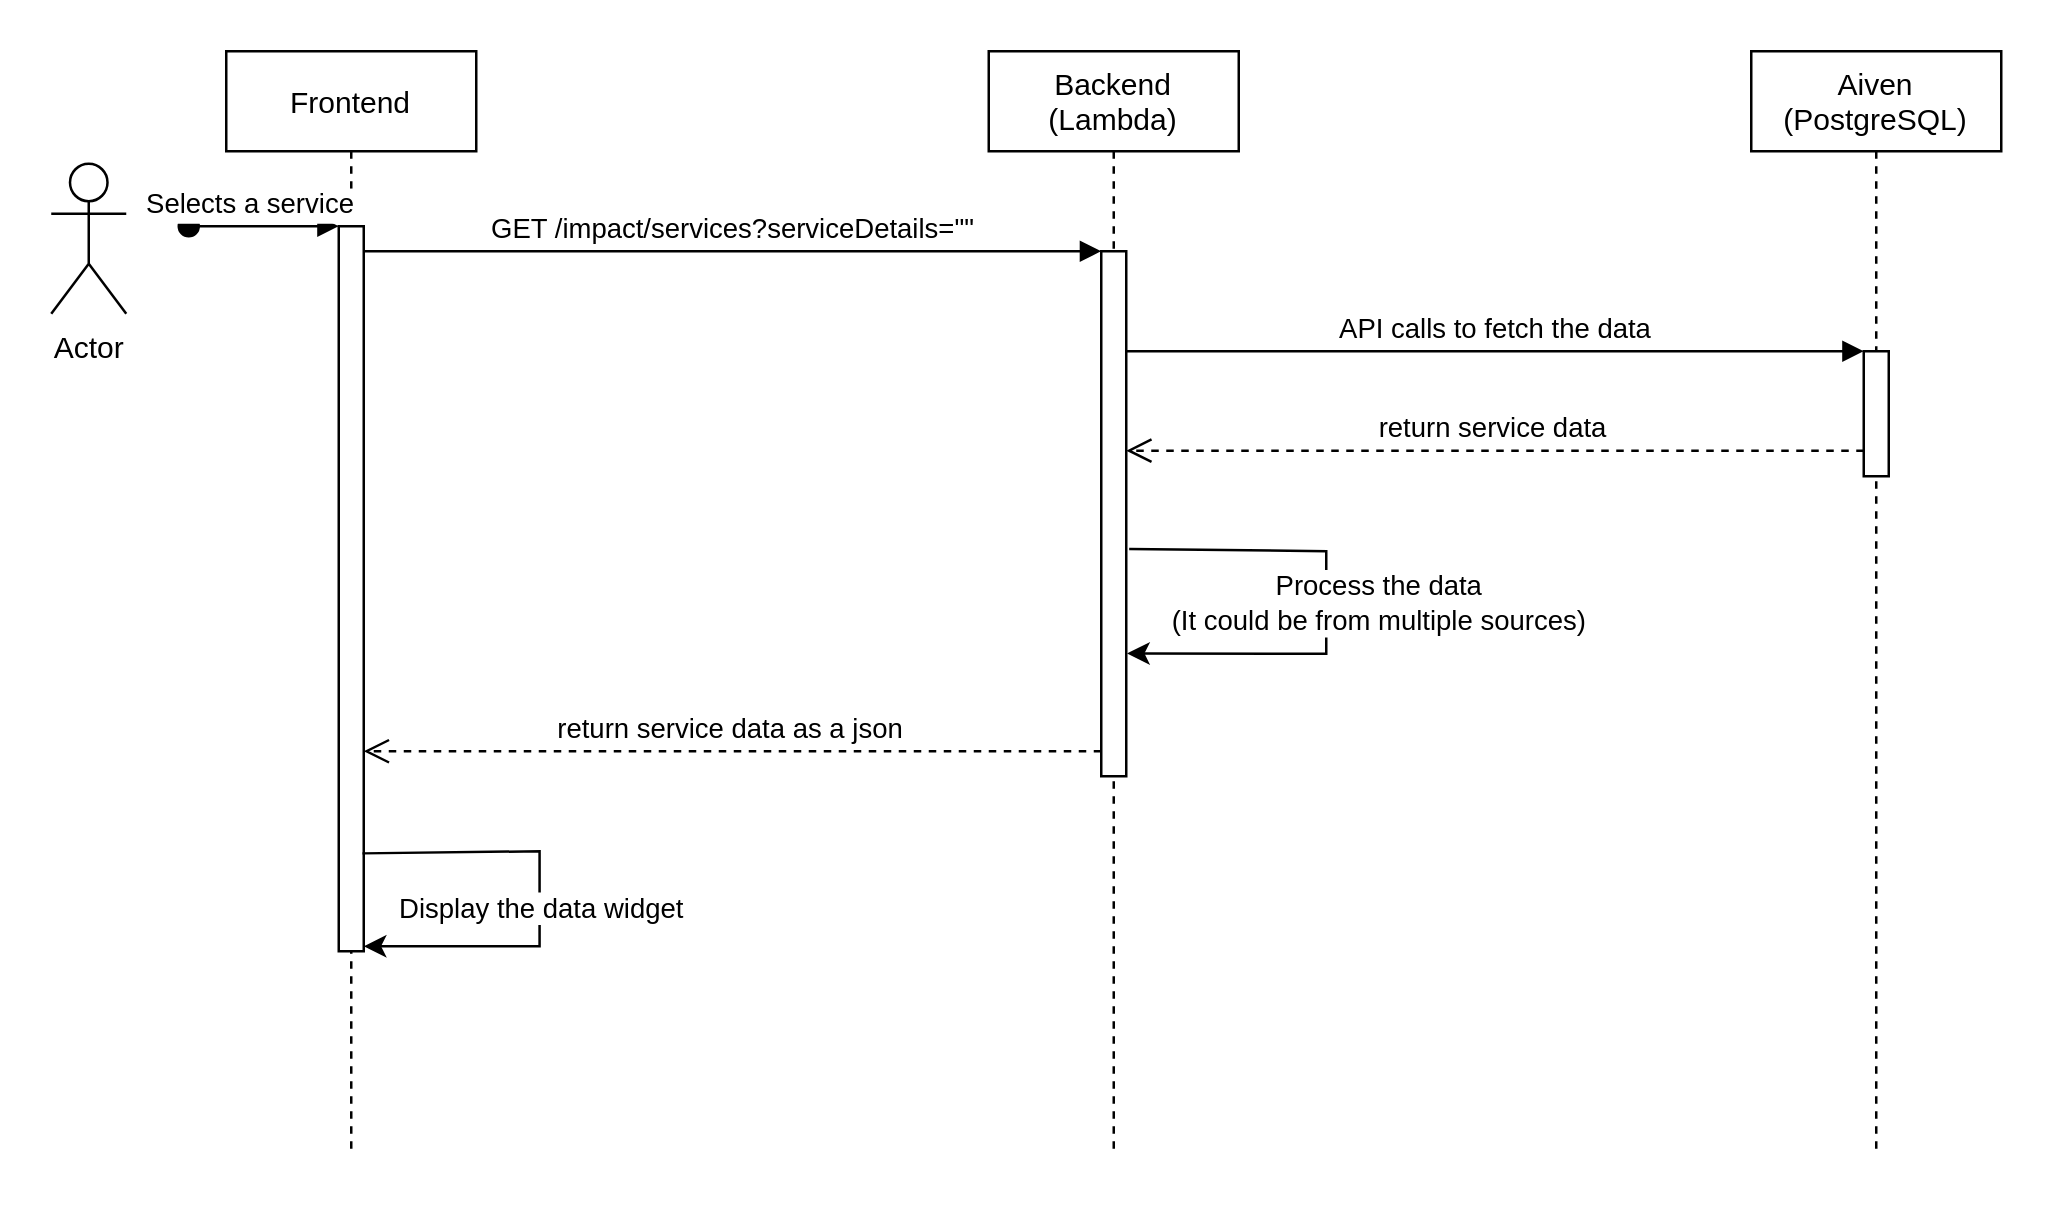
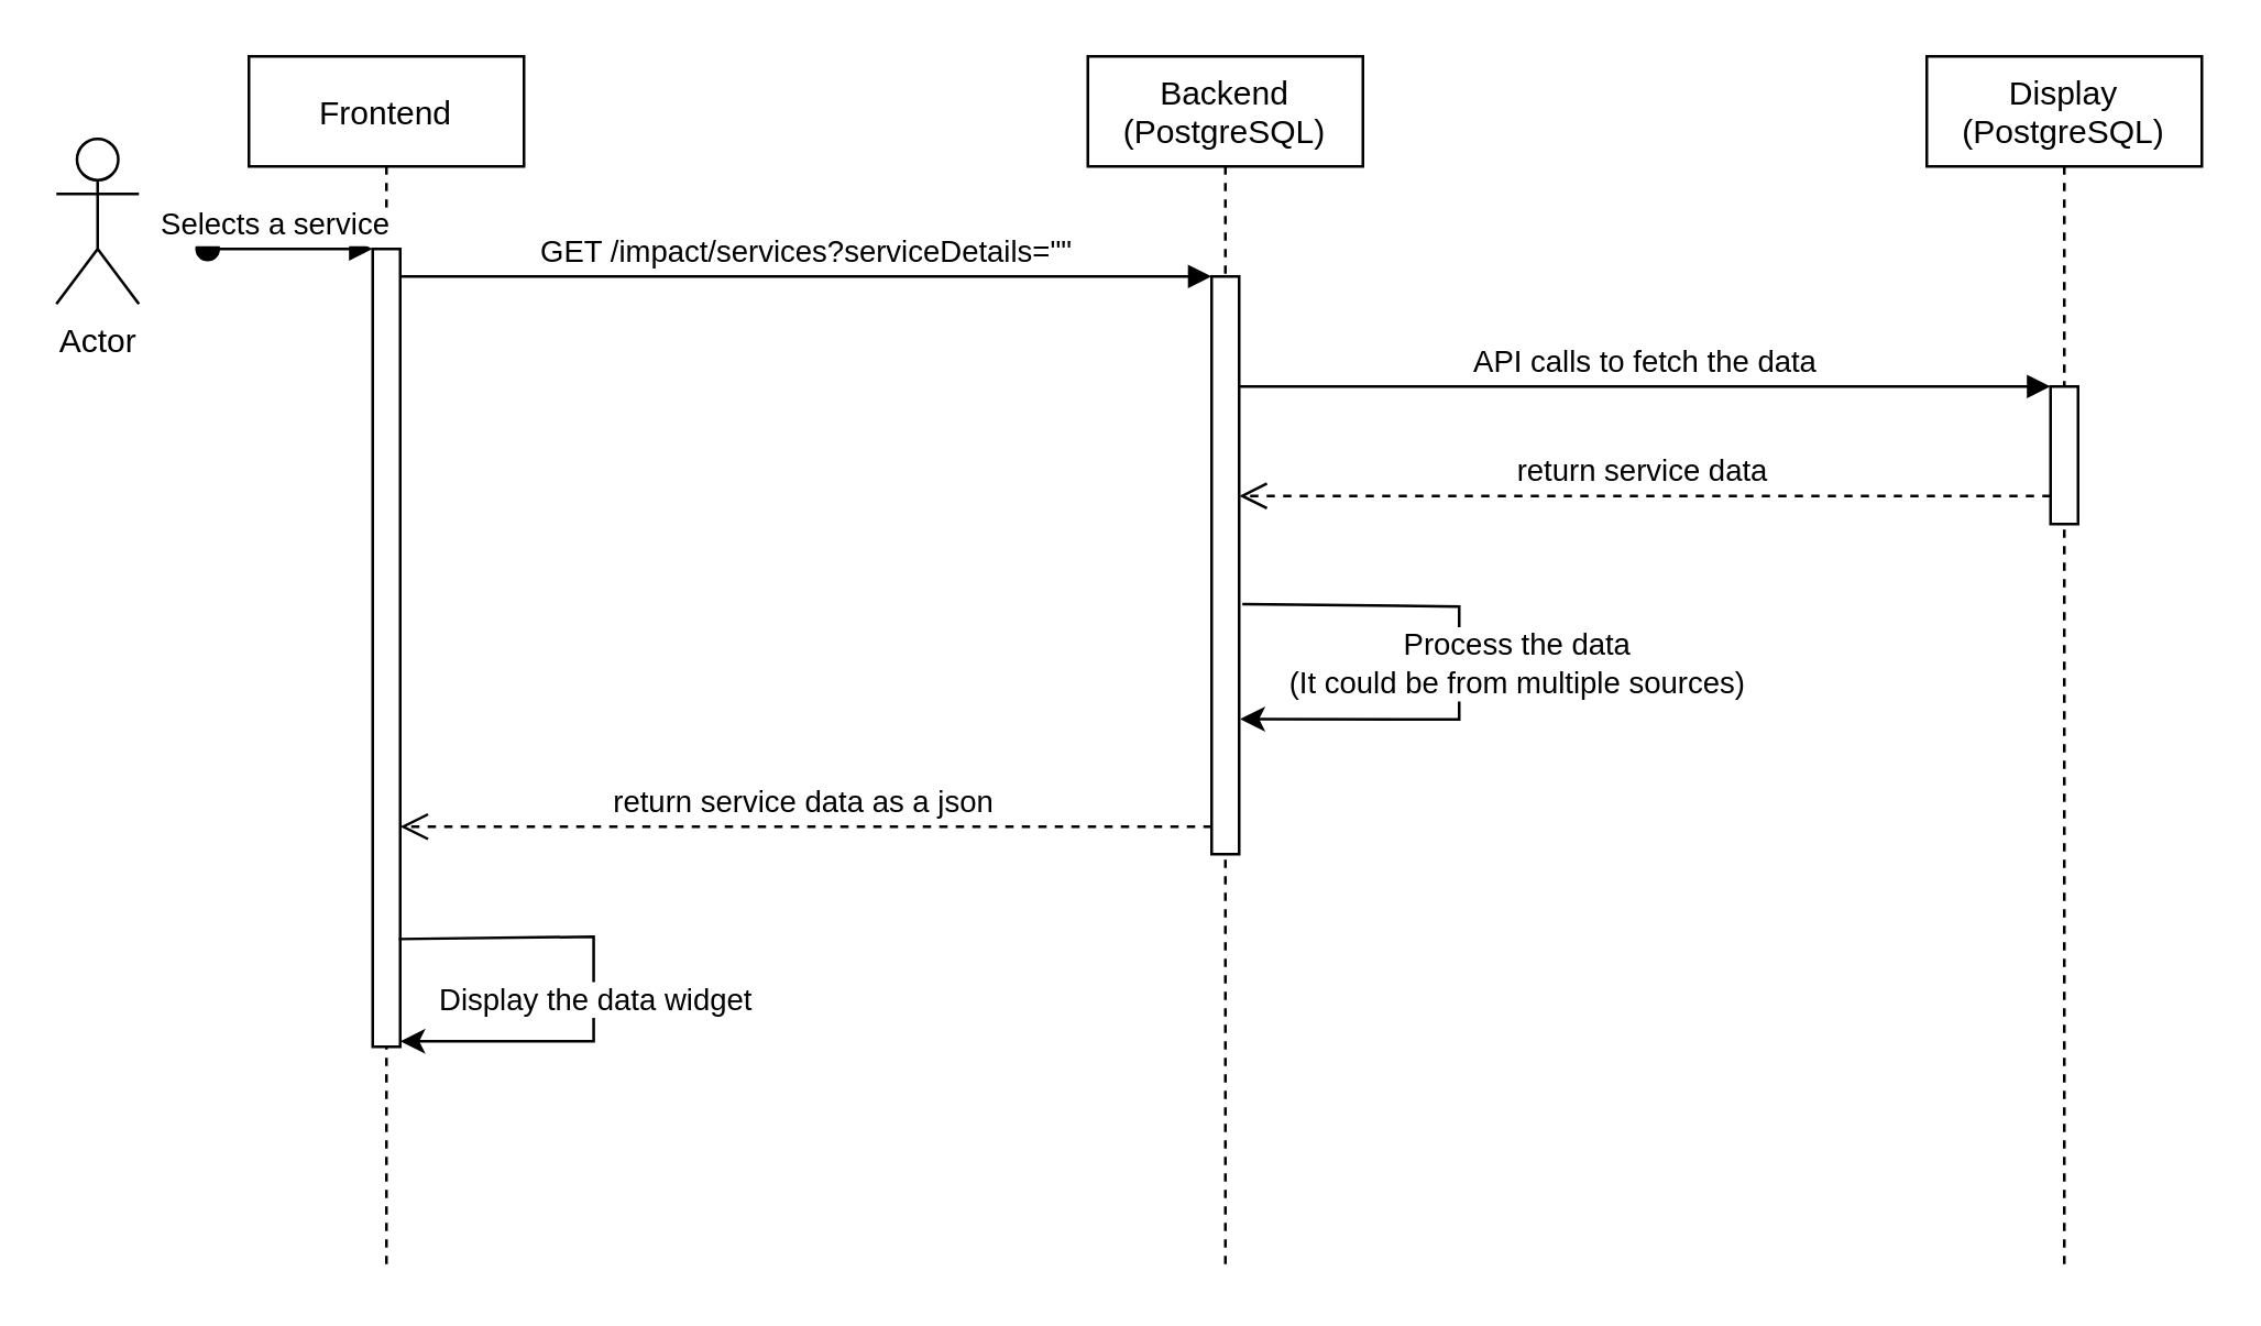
  <mxCell id="0" />
  <mxCell id="1" parent="0" />
  <mxCell id="2" value="Frontend" style="shape=umlLifeline;perimeter=lifelinePerimeter;container=1;collapsible=0;recursiveResize=0;rounded=0;shadow=0;strokeWidth=1;" parent="1" vertex="1"><mxGeometry x="90" y="20" width="100" height="440" as="geometry" /></mxCell>
  <mxCell id="3" value="" style="points=[];perimeter=orthogonalPerimeter;rounded=0;shadow=0;strokeWidth=1;" parent="2" vertex="1"><mxGeometry x="45" y="70" width="10" height="290" as="geometry" /></mxCell>
  <mxCell id="4" value="Selects a service" style="verticalAlign=bottom;startArrow=oval;endArrow=block;startSize=8;shadow=0;strokeWidth=1;" parent="2" target="3" edge="1"><mxGeometry x="-0.167" relative="1" as="geometry"><mxPoint x="-15" y="70" as="sourcePoint" /><mxPoint as="offset" /></mxGeometry></mxCell>
- <mxCell id="5" value="Backend&#10;(Lambda)&#10;" style="shape=umlLifeline;perimeter=lifelinePerimeter;container=1;collapsible=0;recursiveResize=0;rounded=0;shadow=0;strokeWidth=1;verticalAlign=top;" parent="1" vertex="1"><mxGeometry x="395" y="20" width="100" height="440" as="geometry" /></mxCell>
+ <mxCell id="5" value="Backend&#10;(PostgreSQL)&#10;" style="shape=umlLifeline;perimeter=lifelinePerimeter;container=1;collapsible=0;recursiveResize=0;rounded=0;shadow=0;strokeWidth=1;verticalAlign=top;" parent="1" vertex="1"><mxGeometry x="395" y="20" width="100" height="440" as="geometry" /></mxCell>
  <mxCell id="6" value="GET /impact/services?serviceDetails=&quot;&quot;" style="verticalAlign=bottom;endArrow=block;entryX=0;entryY=0;shadow=0;strokeWidth=1;" parent="1" source="3" target="8" edge="1"><mxGeometry relative="1" as="geometry"><mxPoint x="245" y="100" as="sourcePoint" /></mxGeometry></mxCell>
- <mxCell id="7" value="Actor" style="shape=umlActor;verticalLabelPosition=bottom;verticalAlign=top;html=1;outlineConnect=0;" vertex="1" parent="1"><mxGeometry x="20" y="65" width="30" height="60" as="geometry" /></mxCell>
+ <mxCell id="7" value="Actor" style="shape=umlActor;verticalLabelPosition=bottom;verticalAlign=top;html=1;outlineConnect=0;" vertex="1" parent="1"><mxGeometry x="20" y="50" width="30" height="60" as="geometry" /></mxCell>
  <mxCell id="8" value="" style="points=[];perimeter=orthogonalPerimeter;rounded=0;shadow=0;strokeWidth=1;" parent="1" vertex="1"><mxGeometry x="440" y="100" width="10" height="210" as="geometry" /></mxCell>
  <mxCell id="9" value="API calls to fetch the data" style="verticalAlign=bottom;endArrow=block;entryX=0;entryY=0;shadow=0;strokeWidth=1;" edge="1" parent="1"><mxGeometry relative="1" as="geometry"><mxPoint x="450" y="140" as="sourcePoint" /><mxPoint x="745" y="140" as="targetPoint" /></mxGeometry></mxCell>
- <mxCell id="10" value="Aiven&#10;(PostgreSQL)" style="shape=umlLifeline;perimeter=lifelinePerimeter;container=1;collapsible=0;recursiveResize=0;rounded=0;shadow=0;strokeWidth=1;verticalAlign=top;" vertex="1" parent="1"><mxGeometry x="700" y="20" width="100" height="440" as="geometry" /></mxCell>
+ <mxCell id="10" value="Display&#10;(PostgreSQL)" style="shape=umlLifeline;perimeter=lifelinePerimeter;container=1;collapsible=0;recursiveResize=0;rounded=0;shadow=0;strokeWidth=1;verticalAlign=top;" vertex="1" parent="1"><mxGeometry x="700" y="20" width="100" height="440" as="geometry" /></mxCell>
  <mxCell id="11" value="return service data" style="verticalAlign=bottom;endArrow=open;dashed=1;endSize=8;exitX=0;exitY=0.95;shadow=0;strokeWidth=1;" edge="1" parent="10"><mxGeometry relative="1" as="geometry"><mxPoint x="-250" y="159.76" as="targetPoint" /><mxPoint x="45" y="159.76" as="sourcePoint" /></mxGeometry></mxCell>
  <mxCell id="12" value="" style="points=[];perimeter=orthogonalPerimeter;rounded=0;shadow=0;strokeWidth=1;" vertex="1" parent="10"><mxGeometry x="45" y="120" width="10" height="50" as="geometry" /></mxCell>
  <mxCell id="13" value="return service data as a json" style="verticalAlign=bottom;endArrow=open;dashed=1;endSize=8;exitX=0;exitY=0.95;shadow=0;strokeWidth=1;" edge="1" parent="1"><mxGeometry relative="1" as="geometry"><mxPoint x="145" y="300" as="targetPoint" /><mxPoint x="440" y="300" as="sourcePoint" /></mxGeometry></mxCell>
  <mxCell id="14" value="" style="endArrow=classic;html=1;rounded=0;exitX=0.95;exitY=0.865;exitDx=0;exitDy=0;exitPerimeter=0;" edge="1" parent="1" source="3"><mxGeometry width="50" height="50" relative="1" as="geometry"><mxPoint x="151.33" y="340" as="sourcePoint" /><mxPoint x="145" y="378" as="targetPoint" /><Array as="points"><mxPoint x="215.33" y="340" /><mxPoint x="215.33" y="378" /></Array></mxGeometry></mxCell>
  <mxCell id="15" value="Display the data widget" style="edgeLabel;html=1;align=center;verticalAlign=middle;resizable=0;points=[];" vertex="1" connectable="0" parent="14"><mxGeometry x="0.039" relative="1" as="geometry"><mxPoint as="offset" /></mxGeometry></mxCell>
  <mxCell id="16" value="" style="endArrow=classic;html=1;rounded=0;exitX=1.117;exitY=0.567;exitDx=0;exitDy=0;exitPerimeter=0;entryX=1.033;entryY=0.766;entryDx=0;entryDy=0;entryPerimeter=0;" edge="1" parent="1" source="8" target="8"><mxGeometry width="50" height="50" relative="1" as="geometry"><mxPoint x="440" y="310" as="sourcePoint" /><mxPoint x="530" y="220" as="targetPoint" /><Array as="points"><mxPoint x="530" y="220" /><mxPoint x="530" y="261" /></Array></mxGeometry></mxCell>
  <mxCell id="17" value="Process the data&lt;br&gt;(It could be from multiple sources)" style="edgeLabel;html=1;align=center;verticalAlign=middle;resizable=0;points=[];" vertex="1" connectable="0" parent="16"><mxGeometry x="0.029" y="2" relative="1" as="geometry"><mxPoint x="18" y="-4" as="offset" /></mxGeometry></mxCell>
